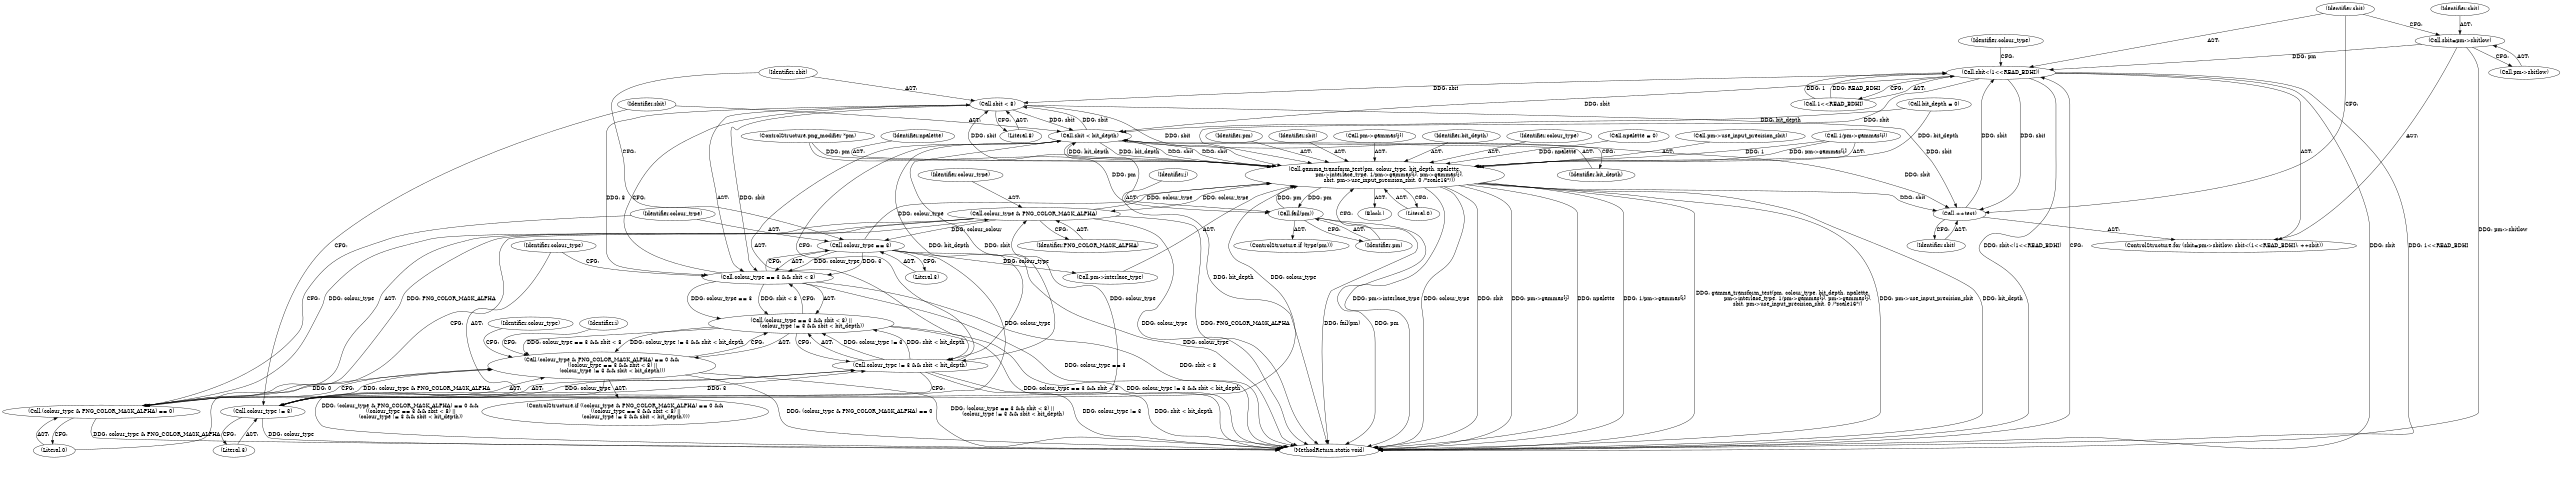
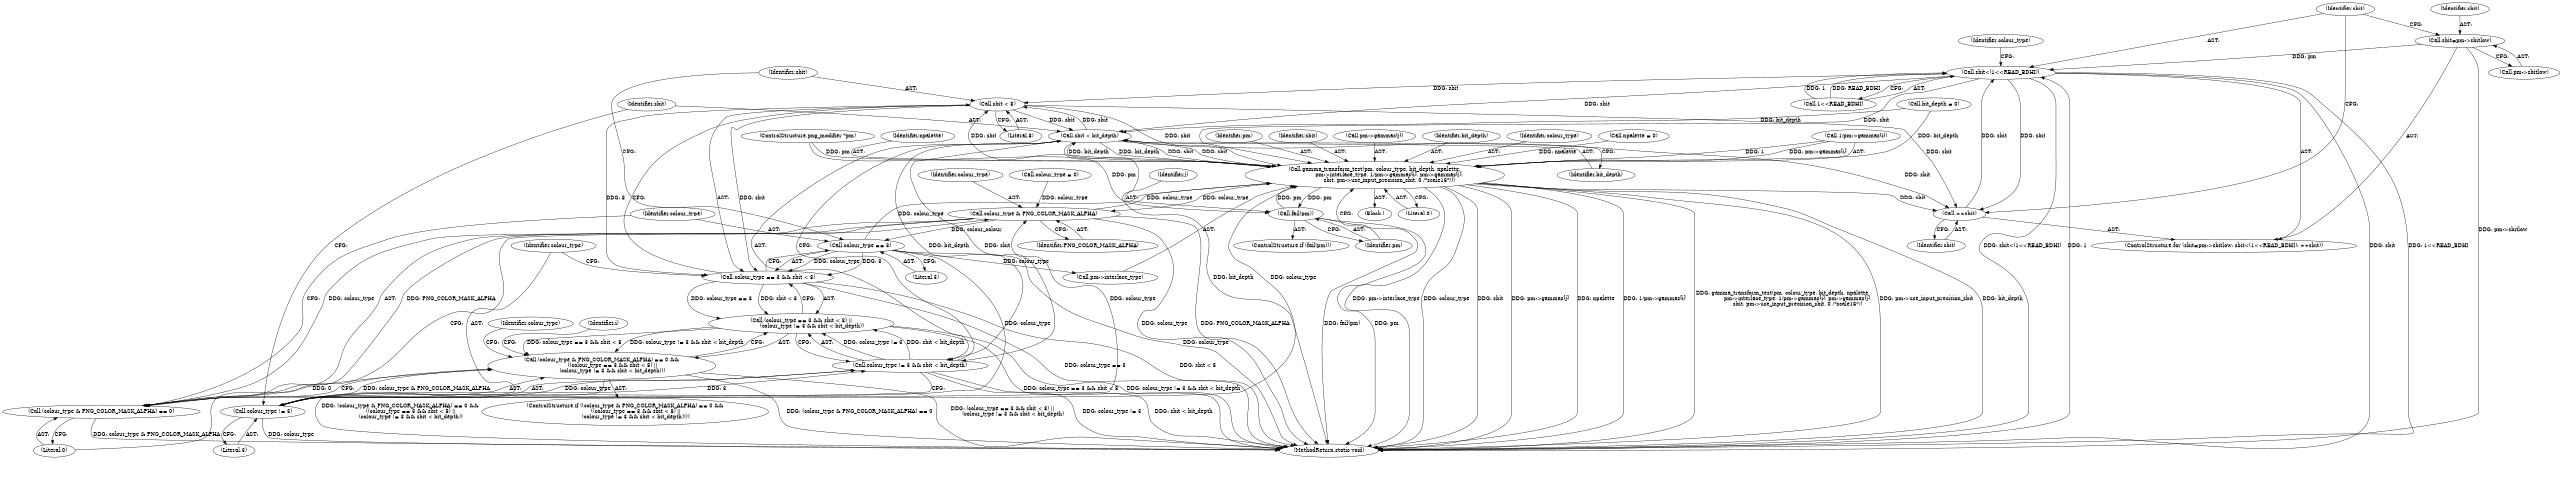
  digraph {
    fontname="DejaVu Serif"
    node [fontname="DejaVu Serif"]
    edge [fontname="DejaVu Serif"]
    n1 [label="(Call,sbit=pm->sbitlow)"]
    n2 [label="(Call,sbit<(1<<READ_BDHI))"]
    n3 [label="(ControlStructure,for (sbit=pm->sbitlow; sbit<(1<<READ_BDHI); ++sbit))"]
    n4 [label="(Call,pm->sbitlow)"]
    n5 [label="(MethodReturn,static void)"]
-   n6 [label="(Call,++test)"]
+   n6 [label="(Call,++sbit)"]
    n7 [label="(Call,sbit < 8)"]
    n8 [label="(Call,sbit < bit_depth)"]
    n9 [label="(Call,gamma_transform_test(pm, colour_type, bit_depth, npalette,\n                  pm->interlace_type, 1/pm->gammas[i], pm->gammas[j],\n                  sbit, pm->use_input_precision_sbit, 0 /*scale16*/))"]
    n10 [label="(Call,1<<READ_BDHI)"]
    n11 [label="(Identifier,sbit)"]
    n12 [label="(Call,colour_type == 3 && sbit < 8)"]
    n13 [label="(Literal,8)"]
    n14 [label="(Call,colour_type != 3 && sbit < bit_depth)"]
    n15 [label="(Identifier,bit_depth)"]
    n16 [label="(Call,colour_type & PNG_COLOR_MASK_ALPHA)"]
    n17 [label="(Call,fail(pm))"]
    n18 [label="(Block,)"]
    n19 [label="(Literal,0)"]
    n20 [label="(Call,(colour_type == 3 && sbit < 8) ||\n             (colour_type != 3 && sbit < bit_depth))"]
    n21 [label="(Call,colour_type == 3)"]
    n22 [label="(Call,(colour_type & PNG_COLOR_MASK_ALPHA) == 0 &&\n             ((colour_type == 3 && sbit < 8) ||\n             (colour_type != 3 && sbit < bit_depth)))"]
    n23 [label="(Call,colour_type != 3)"]
    n24 [label="(Literal,3)"]
    n25 [label="(Call,pm->interlace_type)"]
    n26 [label="(Call,(colour_type & PNG_COLOR_MASK_ALPHA) == 0)"]
    n27 [label="(ControlStructure,if ((colour_type & PNG_COLOR_MASK_ALPHA) == 0 &&\n             ((colour_type == 3 && sbit < 8) ||\n             (colour_type != 3 && sbit < bit_depth))))"]
    n28 [label="(Literal,0)"]
    n29 [label="(Literal,3)"]
    n30 [label="(Identifier,PNG_COLOR_MASK_ALPHA)"]
    n31 [label="(Identifier,pm)"]
-   n32 [label="(ControlStructure,if (type(pm)))"]
+   n32 [label="(ControlStructure,if (fail(pm)))"]
    n33 [label="(Identifier,i)"]
    n34 [label="(Identifier,colour_type)"]
    n35 [label="(Identifier,sbit)"]
    n36 [label="(Identifier,pm)"]
    n37 [label="(Identifier,j)"]
    n38 [label="(Identifier,sbit)"]
    n39 [label="(Identifier,colour_type)"]
    n40 [label="(Identifier,colour_type)"]
    n41 [label="(Identifier,sbit)"]
    n42 [label="(Identifier,colour_type)"]
    n43 [label="(Call,pm->gammas[j])"]
    n44 [label="(Identifier,colour_type)"]
    n45 [label="(Identifier,bit_depth)"]
    n46 [label="(Identifier,colour_type)"]
    n47 [label="(Call,bit_depth = 0)"]
+   n48 [label="(Call,colour_type = 0)"]
    n49 [label="(Identifier,sbit)"]
    n50 [label="(ControlStructure,png_modifier *pm)"]
    n51 [label="(Identifier,sbit)"]
    n52 [label="(Call,npalette = 0)"]
-   n53 [label="(Call,pm->use_input_precision_sbit)"]
    n54 [label="(Call,1/pm->gammas[i])"]
    n55 [label="(Identifier,npalette)"]
    n1 -> n2 [label="DDG: pm"]
    n1 -> n3 [label="AST: "]
    n1 -> n4 [label="CFG: "]
    n1 -> n5 [label="DDG: pm->sbitlow"]
    n2 -> n3 [label="AST: "]
    n2 -> n5 [label="DDG: sbit"]
    n2 -> n5 [label="DDG: 1<<READ_BDHI"]
    n2 -> n5 [label="DDG: sbit<(1<<READ_BDHI)"]
    n2 -> n6 [label="DDG: sbit"]
    n2 -> n7 [label="DDG: sbit"]
    n2 -> n8 [label="DDG: sbit"]
    n2 -> n9 [label="DDG: sbit"]
    n2 -> n10 [label="CFG: "]
    n4 -> n1 [label="AST: "]
-   n5 -> n2 [label="CFG: "]
+   n5 -> n2 [label="DDG: 1"]
    n6 -> n2 [label="DDG: sbit"]
    n6 -> n3 [label="AST: "]
    n6 -> n11 [label="CFG: "]
    n7 -> n6 [label="DDG: sbit"]
    n7 -> n8 [label="DDG: sbit"]
    n7 -> n9 [label="DDG: sbit"]
    n7 -> n12 [label="AST: "]
    n7 -> n12 [label="DDG: sbit"]
    n7 -> n12 [label="DDG: 8"]
    n7 -> n13 [label="CFG: "]
    n8 -> n5 [label="DDG: bit_depth"]
    n8 -> n6 [label="DDG: sbit"]
    n8 -> n7 [label="DDG: sbit"]
    n8 -> n9 [label="DDG: bit_depth"]
    n8 -> n9 [label="DDG: sbit"]
    n8 -> n14 [label="AST: "]
    n8 -> n14 [label="DDG: sbit"]
    n8 -> n14 [label="DDG: bit_depth"]
    n8 -> n15 [label="CFG: "]
    n9 -> n5 [label="DDG: colour_type"]
    n9 -> n5 [label="DDG: sbit"]
    n9 -> n5 [label="DDG: pm->gammas[j]"]
    n9 -> n5 [label="DDG: npalette"]
    n9 -> n5 [label="DDG: 1/pm->gammas[i]"]
    n9 -> n5 [label="DDG: gamma_transform_test(pm, colour_type, bit_depth, npalette,\n                  pm->interlace_type, 1/pm->gammas[i], pm->gammas[j],\n                  sbit, pm->use_input_precision_sbit, 0 /*scale16*/)"]
    n9 -> n5 [label="DDG: pm->use_input_precision_sbit"]
    n9 -> n5 [label="DDG: bit_depth"]
    n9 -> n5 [label="DDG: pm->interlace_type"]
    n9 -> n6 [label="DDG: sbit"]
    n9 -> n7 [label="DDG: sbit"]
    n9 -> n8 [label="DDG: sbit"]
    n9 -> n8 [label="DDG: bit_depth"]
    n9 -> n16 [label="DDG: colour_type"]
    n9 -> n17 [label="DDG: pm"]
    n9 -> n18 [label="AST: "]
    n9 -> n19 [label="CFG: "]
    n10 -> n2 [label="AST: "]
    n10 -> n2 [label="DDG: 1"]
    n10 -> n2 [label="DDG: READ_BDHI"]
    n11 -> n6 [label="AST: "]
    n12 -> n5 [label="DDG: colour_type == 3"]
    n12 -> n5 [label="DDG: sbit < 8"]
    n12 -> n7 [label="CFG: "]
    n12 -> n20 [label="AST: "]
    n12 -> n20 [label="DDG: colour_type == 3"]
    n12 -> n20 [label="DDG: sbit < 8"]
    n12 -> n21 [label="CFG: "]
    n13 -> n7 [label="AST: "]
    n14 -> n5 [label="DDG: colour_type != 3"]
    n14 -> n5 [label="DDG: sbit < bit_depth"]
    n14 -> n8 [label="CFG: "]
    n14 -> n20 [label="AST: "]
    n14 -> n20 [label="DDG: colour_type != 3"]
    n14 -> n20 [label="DDG: sbit < bit_depth"]
    n14 -> n23 [label="CFG: "]
    n15 -> n8 [label="AST: "]
    n16 -> n5 [label="DDG: colour_type"]
    n16 -> n5 [label="DDG: PNG_COLOR_MASK_ALPHA"]
    n16 -> n9 [label="DDG: colour_type"]
    n16 -> n21 [label="DDG: colour_colour"]
    n16 -> n26 [label="AST: "]
    n16 -> n26 [label="DDG: colour_type"]
    n16 -> n26 [label="DDG: PNG_COLOR_MASK_ALPHA"]
    n16 -> n30 [label="CFG: "]
    n17 -> n5 [label="DDG: fail(pm)"]
    n17 -> n5 [label="DDG: pm"]
    n17 -> n9 [label="DDG: pm"]
    n17 -> n31 [label="CFG: "]
    n17 -> n32 [label="AST: "]
    n19 -> n9 [label="AST: "]
    n20 -> n5 [label="DDG: colour_type == 3 && sbit < 8"]
    n20 -> n5 [label="DDG: colour_type != 3 && sbit < bit_depth"]
    n20 -> n12 [label="CFG: "]
    n20 -> n14 [label="CFG: "]
    n20 -> n22 [label="AST: "]
    n20 -> n22 [label="DDG: colour_type == 3 && sbit < 8"]
    n20 -> n22 [label="DDG: colour_type != 3 && sbit < bit_depth"]
    n21 -> n5 [label="DDG: colour_type"]
    n21 -> n9 [label="DDG: colour_type"]
    n21 -> n12 [label="AST: "]
    n21 -> n12 [label="DDG: colour_type"]
    n21 -> n12 [label="DDG: 3"]
    n21 -> n23 [label="DDG: colour_type"]
    n21 -> n24 [label="CFG: "]
    n21 -> n25 [label="DDG: colour_type"]
    n22 -> n5 [label="DDG: (colour_type & PNG_COLOR_MASK_ALPHA) == 0"]
    n22 -> n5 [label="DDG: (colour_type == 3 && sbit < 8) ||\n             (colour_type != 3 && sbit < bit_depth)"]
    n22 -> n5 [label="DDG: (colour_type & PNG_COLOR_MASK_ALPHA) == 0 &&\n             ((colour_type == 3 && sbit < 8) ||\n             (colour_type != 3 && sbit < bit_depth))"]
    n22 -> n20 [label="CFG: "]
    n22 -> n26 [label="CFG: "]
    n22 -> n27 [label="AST: "]
    n23 -> n5 [label="DDG: colour_type"]
    n23 -> n9 [label="DDG: colour_type"]
    n23 -> n14 [label="AST: "]
    n23 -> n14 [label="DDG: colour_type"]
    n23 -> n14 [label="DDG: 3"]
    n23 -> n16 [label="DDG: colour_type"]
    n23 -> n29 [label="CFG: "]
    n24 -> n21 [label="AST: "]
    n25 -> n9 [label="AST: "]
    n26 -> n5 [label="DDG: colour_type & PNG_COLOR_MASK_ALPHA"]
    n26 -> n22 [label="AST: "]
    n26 -> n22 [label="DDG: colour_type & PNG_COLOR_MASK_ALPHA"]
    n26 -> n22 [label="DDG: 0"]
    n26 -> n28 [label="CFG: "]
    n28 -> n16 [label="CFG: "]
    n28 -> n26 [label="AST: "]
    n29 -> n23 [label="AST: "]
    n30 -> n16 [label="AST: "]
    n31 -> n9 [label="CFG: "]
    n31 -> n17 [label="AST: "]
    n33 -> n22 [label="CFG: "]
    n34 -> n12 [label="CFG: "]
    n34 -> n23 [label="AST: "]
    n35 -> n1 [label="CFG: "]
    n35 -> n2 [label="AST: "]
    n35 -> n6 [label="CFG: "]
    n36 -> n9 [label="AST: "]
    n37 -> n17 [label="AST: "]
    n38 -> n1 [label="AST: "]
    n39 -> n2 [label="CFG: "]
    n40 -> n16 [label="AST: "]
    n41 -> n9 [label="AST: "]
    n42 -> n21 [label="AST: "]
    n42 -> n26 [label="CFG: "]
    n43 -> n9 [label="AST: "]
    n44 -> n22 [label="CFG: "]
    n45 -> n9 [label="AST: "]
    n46 -> n9 [label="AST: "]
    n47 -> n8 [label="DDG: bit_depth"]
    n47 -> n9 [label="DDG: bit_depth"]
+   n48 -> n16 [label="DDG: colour_type"]
    n49 -> n7 [label="AST: "]
    n49 -> n21 [label="CFG: "]
    n50 -> n9 [label="DDG: pm"]
    n50 -> n17 [label="DDG: pm"]
    n51 -> n8 [label="AST: "]
    n51 -> n23 [label="CFG: "]
    n52 -> n9 [label="DDG: npalette"]
-   n53 -> n9 [label="AST: "]
    n54 -> n9 [label="AST: "]
    n54 -> n9 [label="DDG: 1"]
    n54 -> n9 [label="DDG: pm->gammas[i]"]
    n55 -> n9 [label="AST: "]
  }
